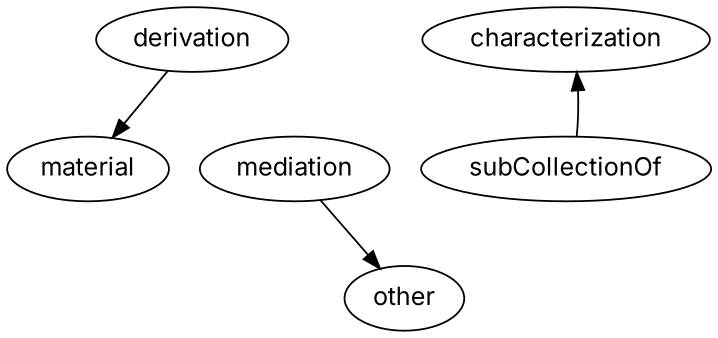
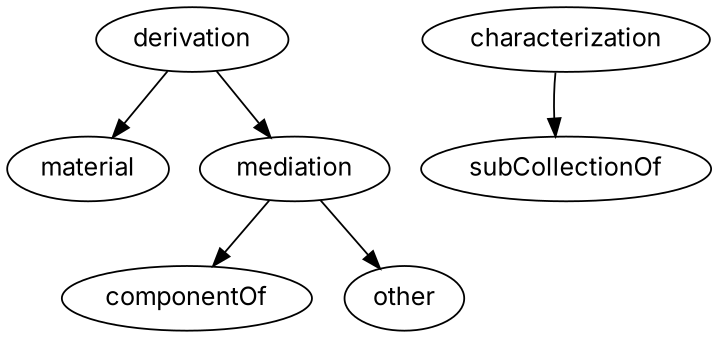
  strict digraph {
    fontname=Inter
    node [fontname=Inter]
    edge [fontname=Inter]
    derivation
    material
    mediation
+   componentOf
    other
    characterization
    subCollectionOf
    derivation -> material
+   derivation -> mediation
+   mediation -> componentOf
    mediation -> other
-   subCollectionOf -> characterization
+   characterization -> subCollectionOf
  }
